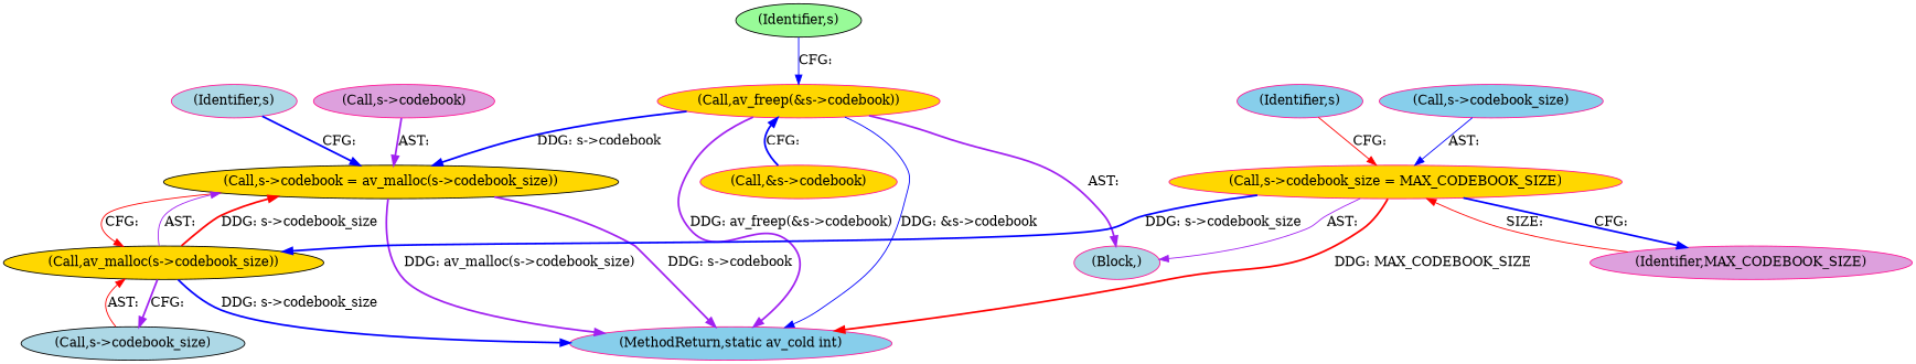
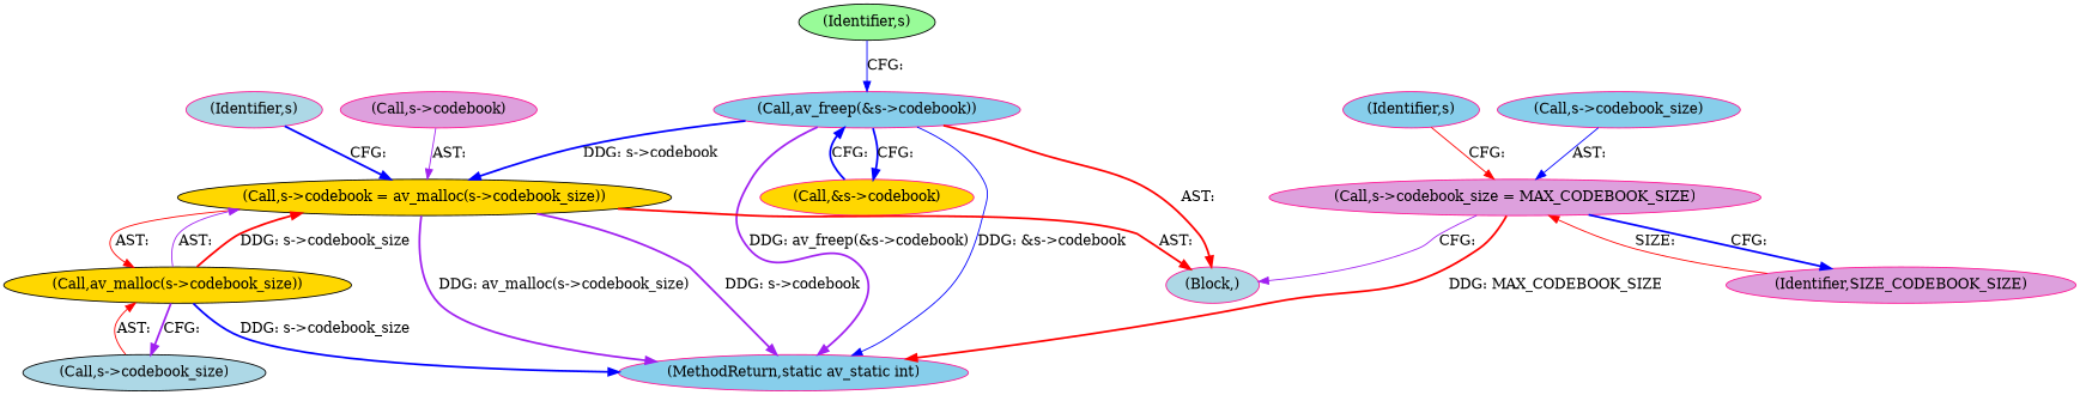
  digraph {
    node [color=deeppink fillcolor=skyblue style=filled]
    edge [color=blue style=bold]
-   n1 [fillcolor=gold label="(Call,av_freep(&s->codebook))"]
+   n1 [label="(Call,av_freep(&s->codebook))"]
    n2 [fillcolor=gold label="(Call,&s->codebook)"]
-   n3 [label="(MethodReturn,static av_cold int)"]
+   n3 [label="(MethodReturn,static av_static int)"]
    n4 [fillcolor=lightblue label="(Block,)"]
    n5 [color=black fillcolor=gold label="(Call,s->codebook = av_malloc(s->codebook_size))"]
    n6 [color=black fillcolor=gold label="(Call,av_malloc(s->codebook_size))"]
    n7 [color=black fillcolor=lightblue label="(Call,s->codebook_size)"]
-   n8 [fillcolor=gold label="(Call,s->codebook_size = MAX_CODEBOOK_SIZE)"]
-   n9 [fillcolor=plum label="(Identifier,MAX_CODEBOOK_SIZE)"]
+   n8 [fillcolor=plum label="(Call,s->codebook_size = MAX_CODEBOOK_SIZE)"]
+   n9 [fillcolor=plum label="(Identifier,SIZE_CODEBOOK_SIZE)"]
    n10 [label="(Identifier,s)"]
    n11 [color=black fillcolor=palegreen label="(Identifier,s)"]
    n12 [label="(Call,s->codebook_size)"]
    n13 [fillcolor=lightblue label="(Identifier,s)"]
    n14 [fillcolor=plum label="(Call,s->codebook)"]
+   n1 -> n2 [label="CFG: "]
    n1 -> n3 [label="DDG: &s->codebook" style=solid]
    n1 -> n3 [color=purple label="DDG: av_freep(&s->codebook)"]
-   n1 -> n4 [color=purple label="AST: "]
+   n1 -> n4 [color=red label="AST: "]
    n1 -> n5 [label="DDG: s->codebook"]
    n2 -> n1 [label="CFG: "]
    n5 -> n3 [color=purple label="DDG: av_malloc(s->codebook_size)"]
    n5 -> n3 [color=purple label="DDG: s->codebook"]
-   n5 -> n6 [color=red label="CFG: " style=solid]
+   n5 -> n4 [color=red label="AST: "]
+   n5 -> n6 [color=red label="AST: " style=solid]
    n6 -> n3 [label="DDG: s->codebook_size"]
    n6 -> n5 [color=purple label="AST: " style=solid]
    n6 -> n5 [color=red label="DDG: s->codebook_size"]
    n6 -> n7 [color=purple label="CFG: "]
    n7 -> n6 [color=red label="AST: " style=solid]
    n8 -> n3 [color=red label="DDG: MAX_CODEBOOK_SIZE"]
-   n8 -> n4 [color=purple label="AST: " style=solid]
-   n8 -> n6 [label="DDG: s->codebook_size"]
+   n8 -> n4 [color=purple label="CFG: " style=solid]
    n8 -> n9 [label="CFG: "]
    n9 -> n8 [color=red label="SIZE: " style=solid]
    n10 -> n8 [color=red label="CFG: " style=solid]
    n11 -> n1 [label="CFG: " style=solid]
    n12 -> n8 [label="AST: " style=solid]
    n13 -> n5 [label="CFG: "]
-   n14 -> n5 [color=purple label="AST: "]
+   n14 -> n5 [color=purple label="AST: " style=solid]
  }
